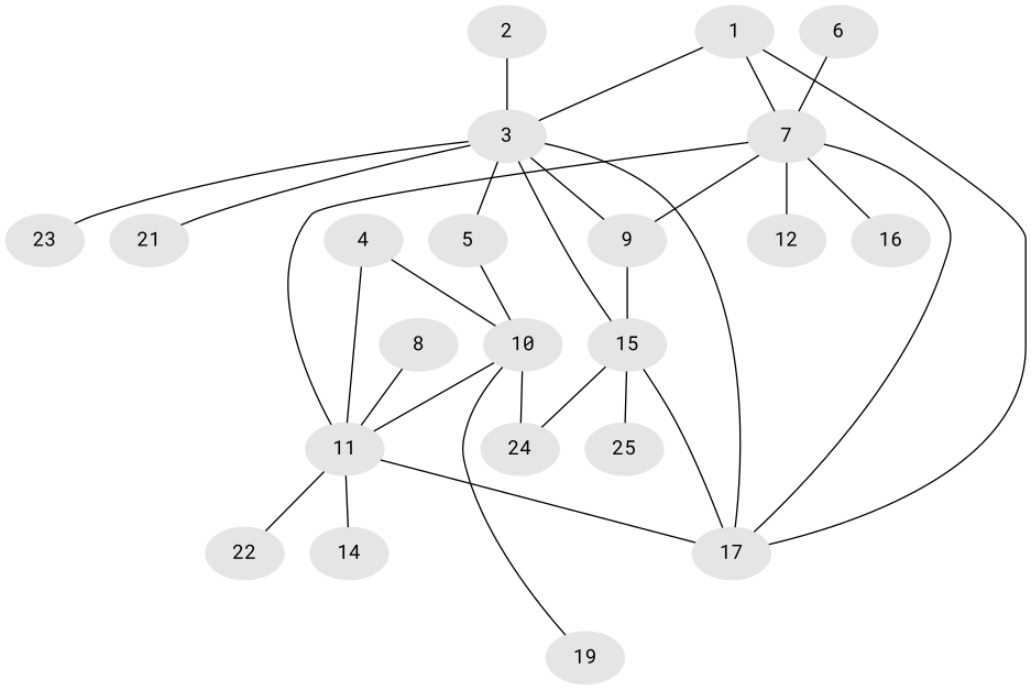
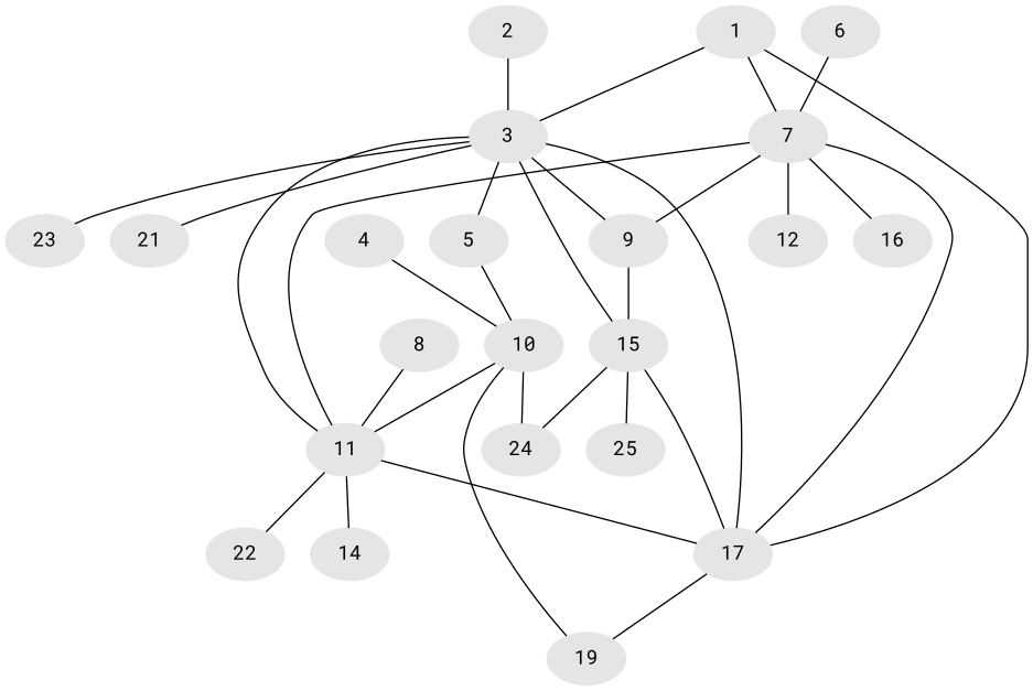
  graph {
    fontname="Roboto Mono"
    node [color=gray90 fontname="Roboto Mono" style=filled]
    edge [fontname="Roboto Mono" weight=1.0]
    1
    3
    7
    17
    5
    9
    11
    15
    21
    23
    12
    16
    19
    2
    10
    14
    22
    24
    25
    4
    6
    8
    1 -- 3
    1 -- 7
    1 -- 17
    3 -- 17
    3 -- 5
    3 -- 9
-   4 -- 11
+   3 -- 11
    3 -- 15
    3 -- 21
    3 -- 23
    7 -- 17
    7 -- 9
    7 -- 11
    7 -- 12
    7 -- 16
+   17 -- 19
    5 -- 10
    9 -- 15
    11 -- 17
    11 -- 14
    11 -- 22
    15 -- 17
    15 -- 24
    15 -- 25
    2 -- 3
    10 -- 11
    10 -- 19
    10 -- 24
    4 -- 10
    6 -- 7
    8 -- 11
  }
